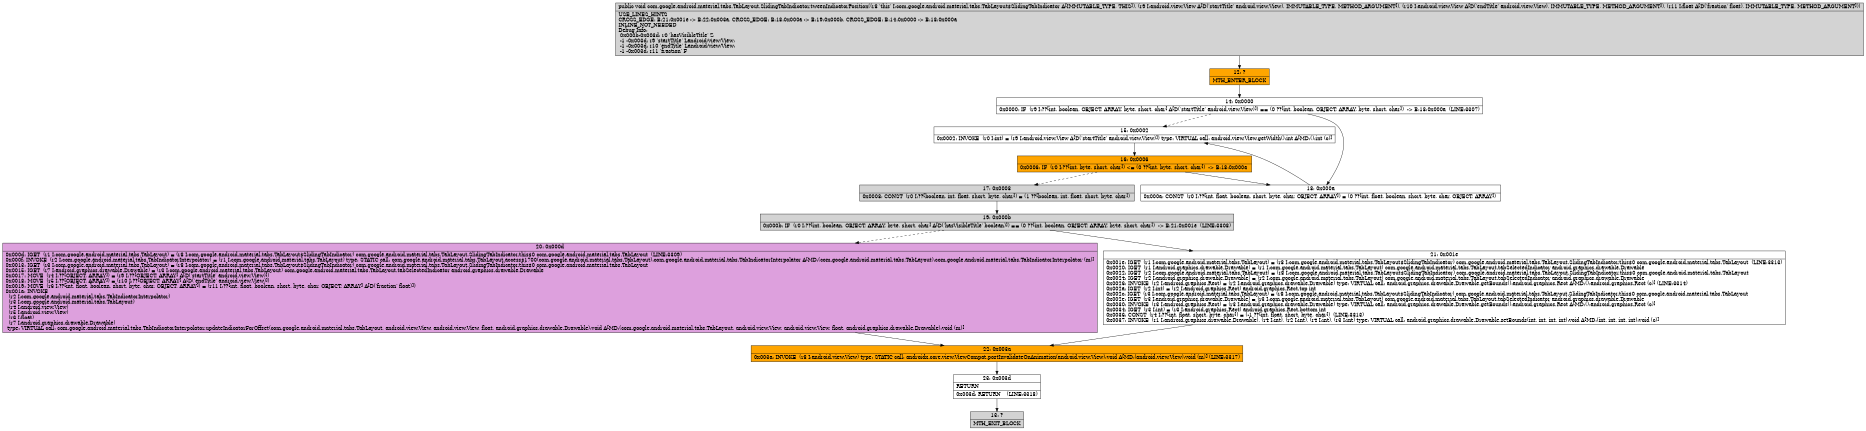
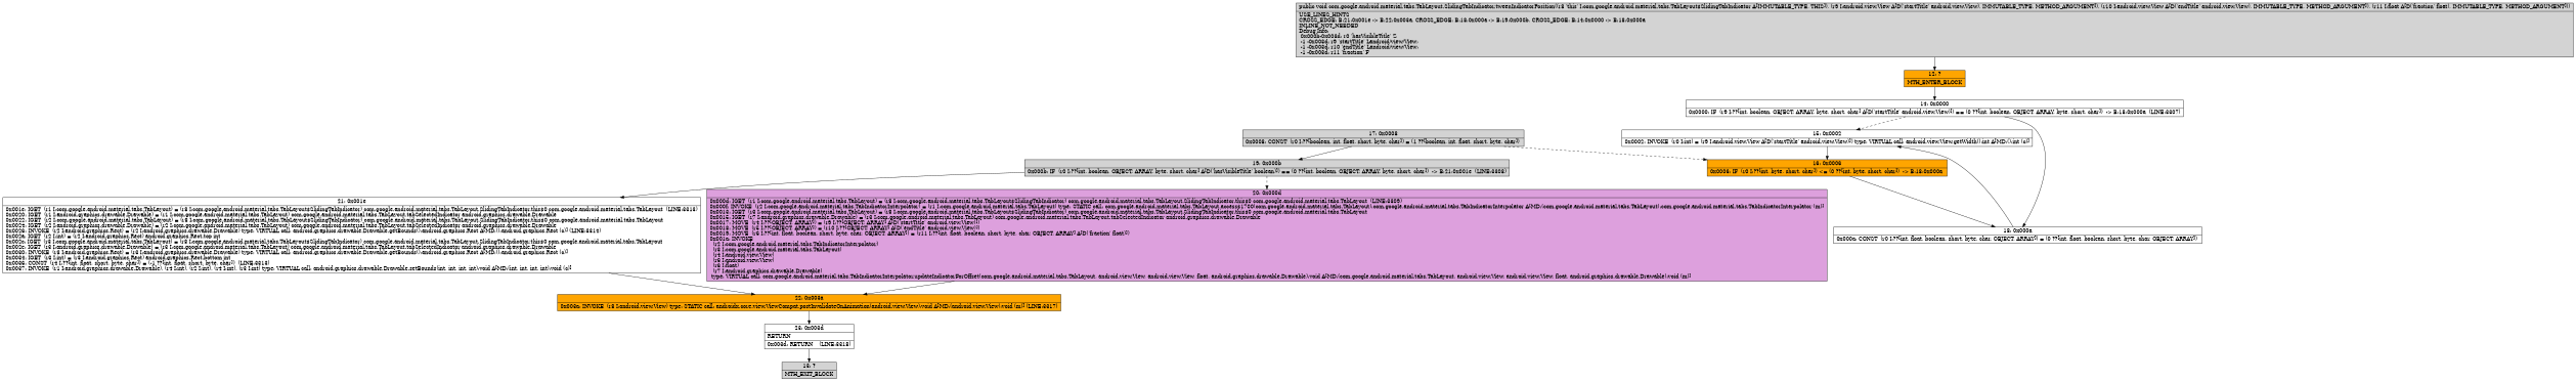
  digraph {
    node [fillcolor=white shape=record style=filled]
    n1 [fillcolor=orange label="{12\:\ ?|MTH_ENTER_BLOCK\l}"]
    n2 [label="{14\:\ 0x0000|0x0000: IF  (r9 I:??[int, boolean, OBJECT, ARRAY, byte, short, char] A[D('startTitle' android.view.View)]) == (0 ??[int, boolean, OBJECT, ARRAY, byte, short, char])  \-\> B:18:0x000a  (LINE:3307)\l}"]
    n3 [label="{15\:\ 0x0002|0x0002: INVOKE  (r0 I:int) = (r9 I:android.view.View A[D('startTitle' android.view.View)]) type: VIRTUAL call: android.view.View.getWidth():int A[MD:():int (c)]\l}"]
    n4 [label="{18\:\ 0x000a|0x000a: CONST  (r0 I:??[int, float, boolean, short, byte, char, OBJECT, ARRAY]) = (0 ??[int, float, boolean, short, byte, char, OBJECT, ARRAY]) \l}"]
    n5 [fillcolor=orange label="{16\:\ 0x0006|0x0006: IF  (r0 I:??[int, byte, short, char]) \<= (0 ??[int, byte, short, char])  \-\> B:18:0x000a \l}"]
    n6 [fillcolor=lightgrey label="{17\:\ 0x0008|0x0008: CONST  (r0 I:??[boolean, int, float, short, byte, char]) = (1 ??[boolean, int, float, short, byte, char]) \l}"]
    n7 [fillcolor=lightgrey label="{19\:\ 0x000b|0x000b: IF  (r0 I:??[int, boolean, OBJECT, ARRAY, byte, short, char] A[D('hasVisibleTitle' boolean)]) == (0 ??[int, boolean, OBJECT, ARRAY, byte, short, char])  \-\> B:21:0x001e  (LINE:3308)\l}"]
-   n8 [fillcolor=plum label="{20\:\ 0x000d|0x000d: IGET  (r1 I:com.google.android.material.tabs.TabLayout) = (r8 I:com.google.android.material.tabs.TabLayout$SlidingTabIndicator) com.google.android.material.tabs.TabLayout.SlidingTabIndicator.this$0 com.google.android.material.tabs.TabLayout  (LINE:3309)\l0x000f: INVOKE  (r2 I:com.google.android.material.tabs.TabIndicatorInterpolator) = (r1 I:com.google.android.material.tabs.TabLayout) type: STATIC call: com.google.android.material.tabs.TabLayout.access$1700(com.google.android.material.tabs.TabLayout):com.google.android.material.tabs.TabIndicatorInterpolator A[MD:(com.google.android.material.tabs.TabLayout):com.google.android.material.tabs.TabIndicatorInterpolator (m)]\l0x0013: IGET  (r3 I:com.google.android.material.tabs.TabLayout) = (r8 I:com.google.android.material.tabs.TabLayout$SlidingTabIndicator) com.google.android.material.tabs.TabLayout.SlidingTabIndicator.this$0 com.google.android.material.tabs.TabLayout \l0x0015: IGET  (r7 I:android.graphics.drawable.Drawable) = (r3 I:com.google.android.material.tabs.TabLayout) com.google.android.material.tabs.TabLayout.tabSelectedIndicator android.graphics.drawable.Drawable \l0x0017: MOVE  (r4 I:??[OBJECT, ARRAY]) = (r9 I:??[OBJECT, ARRAY] A[D('startTitle' android.view.View)]) \l0x0018: MOVE  (r5 I:??[OBJECT, ARRAY]) = (r10 I:??[OBJECT, ARRAY] A[D('endTitle' android.view.View)]) \l0x0019: MOVE  (r6 I:??[int, float, boolean, short, byte, char, OBJECT, ARRAY]) = (r11 I:??[int, float, boolean, short, byte, char, OBJECT, ARRAY] A[D('fraction' float)]) \l0x001a: INVOKE  \l  (r2 I:com.google.android.material.tabs.TabIndicatorInterpolator)\l  (r3 I:com.google.android.material.tabs.TabLayout)\l  (r4 I:android.view.View)\l  (r5 I:android.view.View)\l  (r6 I:float)\l  (r7 I:android.graphics.drawable.Drawable)\l type: VIRTUAL call: com.google.android.material.tabs.TabIndicatorInterpolator.updateIndicatorForOffset(com.google.android.material.tabs.TabLayout, android.view.View, android.view.View, float, android.graphics.drawable.Drawable):void A[MD:(com.google.android.material.tabs.TabLayout, android.view.View, android.view.View, float, android.graphics.drawable.Drawable):void (m)]\l}"]
+   n8 [fillcolor=plum label="{20\:\ 0x000d|0x000d: IGET  (r1 I:com.google.android.material.tabs.TabLayout) = (r8 I:com.google.android.material.tabs.TabLayout$SlidingTabIndicator) com.google.android.material.tabs.TabLayout.SlidingTabIndicator.this$0 com.google.android.material.tabs.TabLayout  (LINE:3309)\l0x000f: INVOKE  (r2 I:com.google.android.material.tabs.TabIndicatorInterpolator) = (r1 I:com.google.android.material.tabs.TabLayout) type: STATIC call: com.google.android.material.tabs.TabLayout.access$1700(com.google.android.material.tabs.TabLayout):com.google.android.material.tabs.TabIndicatorInterpolator A[MD:(com.google.android.material.tabs.TabLayout):com.google.android.material.tabs.TabIndicatorInterpolator (m)]\l0x0013: IGET  (r3 I:com.google.android.material.tabs.TabLayout) = (r8 I:com.google.android.material.tabs.TabLayout$SlidingTabIndicator) com.google.android.material.tabs.TabLayout.SlidingTabIndicator.this$0 com.google.android.material.tabs.TabLayout \l0x0015: IGET  (r7 I:android.graphics.drawable.Drawable) = (r3 I:com.google.android.material.tabs.TabLayout) com.google.android.material.tabs.TabLayout.tabSelectedIndicator android.graphics.drawable.Drawable \l0x0017: MOVE  (r4 I:??[OBJECT, ARRAY]) = (r9 I:??[OBJECT, ARRAY] A[D('startTitle' android.view.View)]) \l0x0018: MOVE  (r5 I:??[OBJECT, ARRAY]) = (r10 I:??[OBJECT, ARRAY] A[D('endTitle' android.view.View)]) \l0x0019: MOVE  (r6 I:??[int, float, boolean, short, byte, char, OBJECT, ARRAY]) = (r11 I:??[int, float, boolean, short, byte, char, OBJECT, ARRAY] A[D('fraction' float)]) \l0x001a: INVOKE  \l  (r2 I:com.google.android.material.tabs.TabIndicatorInterpolator)\l  (r3 I:com.google.android.material.tabs.TabLayout)\l  (r4 I:android.view.View)\l  (r6 I:android.view.View)\l  (r6 I:float)\l  (r7 I:android.graphics.drawable.Drawable)\l type: VIRTUAL call: com.google.android.material.tabs.TabIndicatorInterpolator.updateIndicatorForOffset(com.google.android.material.tabs.TabLayout, android.view.View, android.view.View, float, android.graphics.drawable.Drawable):void A[MD:(com.google.android.material.tabs.TabLayout, android.view.View, android.view.View, float, android.graphics.drawable.Drawable):void (m)]\l}"]
    n9 [label="{21\:\ 0x001e|0x001e: IGET  (r1 I:com.google.android.material.tabs.TabLayout) = (r8 I:com.google.android.material.tabs.TabLayout$SlidingTabIndicator) com.google.android.material.tabs.TabLayout.SlidingTabIndicator.this$0 com.google.android.material.tabs.TabLayout  (LINE:3313)\l0x0020: IGET  (r1 I:android.graphics.drawable.Drawable) = (r1 I:com.google.android.material.tabs.TabLayout) com.google.android.material.tabs.TabLayout.tabSelectedIndicator android.graphics.drawable.Drawable \l0x0022: IGET  (r2 I:com.google.android.material.tabs.TabLayout) = (r8 I:com.google.android.material.tabs.TabLayout$SlidingTabIndicator) com.google.android.material.tabs.TabLayout.SlidingTabIndicator.this$0 com.google.android.material.tabs.TabLayout \l0x0024: IGET  (r2 I:android.graphics.drawable.Drawable) = (r2 I:com.google.android.material.tabs.TabLayout) com.google.android.material.tabs.TabLayout.tabSelectedIndicator android.graphics.drawable.Drawable \l0x0026: INVOKE  (r2 I:android.graphics.Rect) = (r2 I:android.graphics.drawable.Drawable) type: VIRTUAL call: android.graphics.drawable.Drawable.getBounds():android.graphics.Rect A[MD:():android.graphics.Rect (c)] (LINE:3314)\l0x002a: IGET  (r2 I:int) = (r2 I:android.graphics.Rect) android.graphics.Rect.top int \l0x002c: IGET  (r3 I:com.google.android.material.tabs.TabLayout) = (r8 I:com.google.android.material.tabs.TabLayout$SlidingTabIndicator) com.google.android.material.tabs.TabLayout.SlidingTabIndicator.this$0 com.google.android.material.tabs.TabLayout \l0x002e: IGET  (r3 I:android.graphics.drawable.Drawable) = (r3 I:com.google.android.material.tabs.TabLayout) com.google.android.material.tabs.TabLayout.tabSelectedIndicator android.graphics.drawable.Drawable \l0x0030: INVOKE  (r3 I:android.graphics.Rect) = (r3 I:android.graphics.drawable.Drawable) type: VIRTUAL call: android.graphics.drawable.Drawable.getBounds():android.graphics.Rect A[MD:():android.graphics.Rect (c)]\l0x0034: IGET  (r3 I:int) = (r3 I:android.graphics.Rect) android.graphics.Rect.bottom int \l0x0036: CONST  (r4 I:??[int, float, short, byte, char]) = (\-1 ??[int, float, short, byte, char])  (LINE:3313)\l0x0037: INVOKE  (r1 I:android.graphics.drawable.Drawable), (r4 I:int), (r2 I:int), (r4 I:int), (r3 I:int) type: VIRTUAL call: android.graphics.drawable.Drawable.setBounds(int, int, int, int):void A[MD:(int, int, int, int):void (c)]\l}"]
    n10 [fillcolor=orange label="{22\:\ 0x003a|0x003a: INVOKE  (r8 I:android.view.View) type: STATIC call: androidx.core.view.ViewCompat.postInvalidateOnAnimation(android.view.View):void A[MD:(android.view.View):void (m)] (LINE:3317)\l}"]
    n11 [label="{23\:\ 0x003d|RETURN\l|0x003d: RETURN    (LINE:3318)\l}"]
    n12 [fillcolor=lightgrey label="{13\:\ ?|MTH_EXIT_BLOCK\l}"]
    n13 [fillcolor=lightgrey label="{public void com.google.android.material.tabs.TabLayout.SlidingTabIndicator.tweenIndicatorPosition((r8 'this' I:com.google.android.material.tabs.TabLayout$SlidingTabIndicator A[IMMUTABLE_TYPE, THIS]), (r9 I:android.view.View A[D('startTitle' android.view.View), IMMUTABLE_TYPE, METHOD_ARGUMENT]), (r10 I:android.view.View A[D('endTitle' android.view.View), IMMUTABLE_TYPE, METHOD_ARGUMENT]), (r11 I:float A[D('fraction' float), IMMUTABLE_TYPE, METHOD_ARGUMENT]))  | USE_LINES_HINTS\lCROSS_EDGE: B:21:0x001e \-\> B:22:0x003a, CROSS_EDGE: B:18:0x000a \-\> B:19:0x000b, CROSS_EDGE: B:14:0x0000 \-\> B:18:0x000a\lINLINE_NOT_NEEDED\lDebug Info:\l  0x000b\-0x003d: r0 'hasVisibleTitle' Z\l  \-1 \-0x003d: r9 'startTitle' Landroid\/view\/View;\l  \-1 \-0x003d: r10 'endTitle' Landroid\/view\/View;\l  \-1 \-0x003d: r11 'fraction' F\l}"]
    n1 -> n2
    n2 -> n3 [style=dashed]
    n2 -> n4
    n3 -> n5
    n4 -> n3
    n5 -> n4
-   n5 -> n6 [style=dashed]
+   n6 -> n5 [style=dashed]
    n6 -> n7
    n7 -> n8 [style=dashed]
    n7 -> n9
    n8 -> n10
    n9 -> n10
    n10 -> n11
    n11 -> n12
    n13 -> n1
  }
